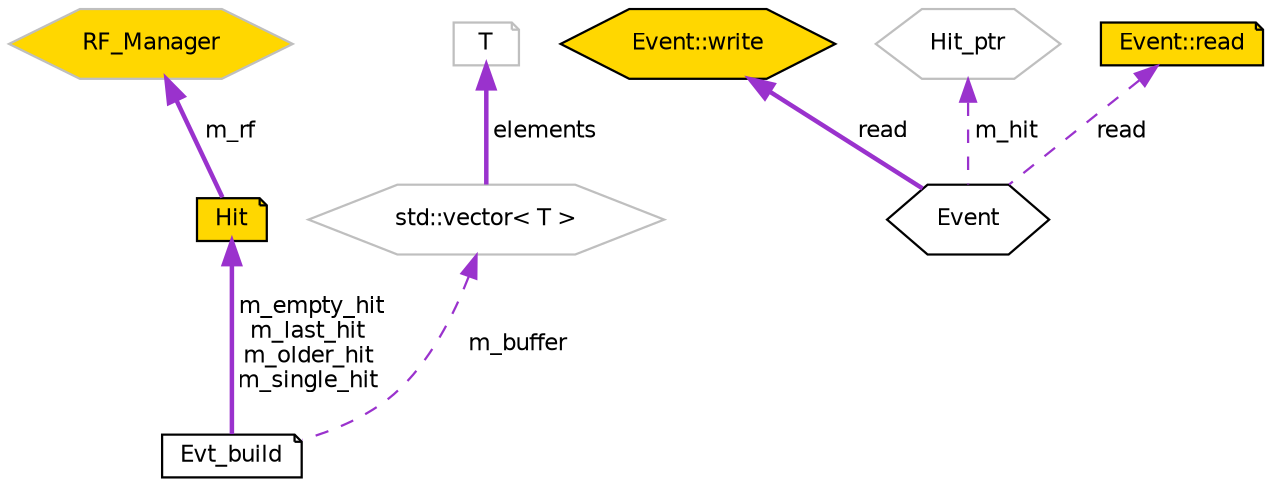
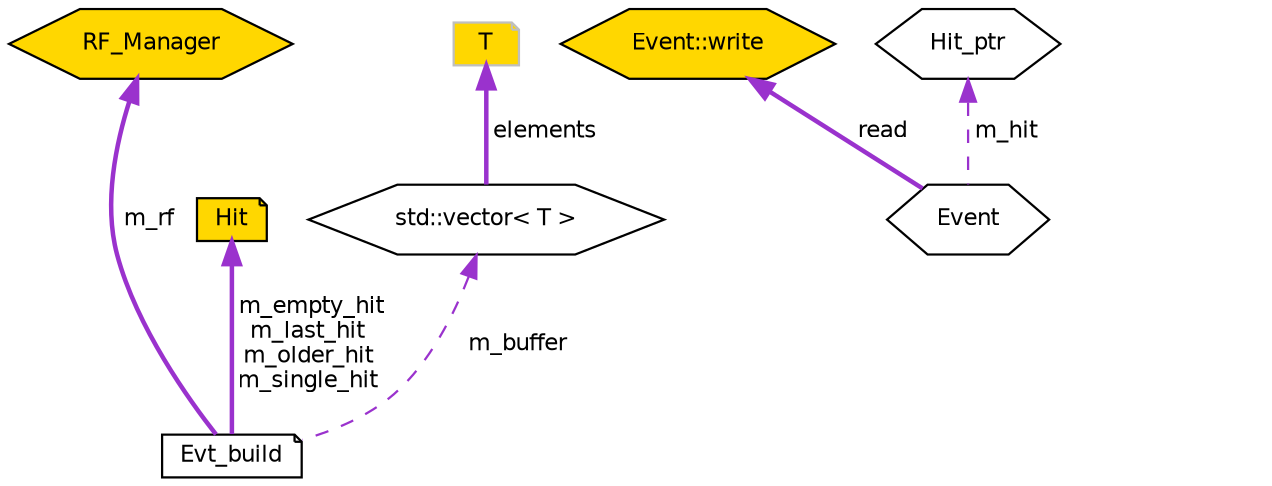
  digraph {
    node [color=black fillcolor=gold fontname=Helvetica fontsize=10 shape=hexagon style=filled]
    edge [color=darkorchid3 dir=back fontname=Helvetica fontsize=10 labelfontname=Helvetica labelfontsize=10 style=bold]
    n1 [fillcolor=white fontcolor=black height=0.2 label=Evt_build shape=note width=0.4]
    n2 [fillcolor=white height=0.2 label=Event width=0.4]
    n3 [height=0.2 label="Event::write" width=0.4]
-   n4 [color=grey75 fillcolor=white height=0.2 label=Hit_ptr width=0.4]
-   n5 [height=0.2 label="Event::read" shape=note width=0.4]
-   n6 [color=grey75 height=0.2 label=RF_Manager width=0.4]
+   n4 [fillcolor=white height=0.2 label=Hit_ptr width=0.4]
+   n6 [height=0.2 label=RF_Manager width=0.4]
    n7 [height=0.2 label=Hit shape=note width=0.4]
-   n8 [color=grey75 fillcolor=white height=0.2 label="std::vector\< T \>" width=0.4]
-   n9 [color=grey75 fillcolor=white height=0.2 label=T shape=note width=0.4]
+   n8 [fillcolor=white height=0.2 label="std::vector\< T \>" width=0.4]
+   n9 [color=grey75 height=0.2 label=T shape=note width=0.4]
    n3 -> n2 [label=" read"]
    n4 -> n2 [label=" m_hit" style=dashed]
-   n5 -> n2 [label=" read" style=dashed]
-   n6 -> n7 [label=" m_rf"]
+   n6 -> n1 [label=" m_rf"]
    n7 -> n1 [label=" m_empty_hit\nm_last_hit\nm_older_hit\nm_single_hit"]
    n8 -> n1 [label=" m_buffer" style=dashed]
    n9 -> n8 [label=" elements"]
  }
